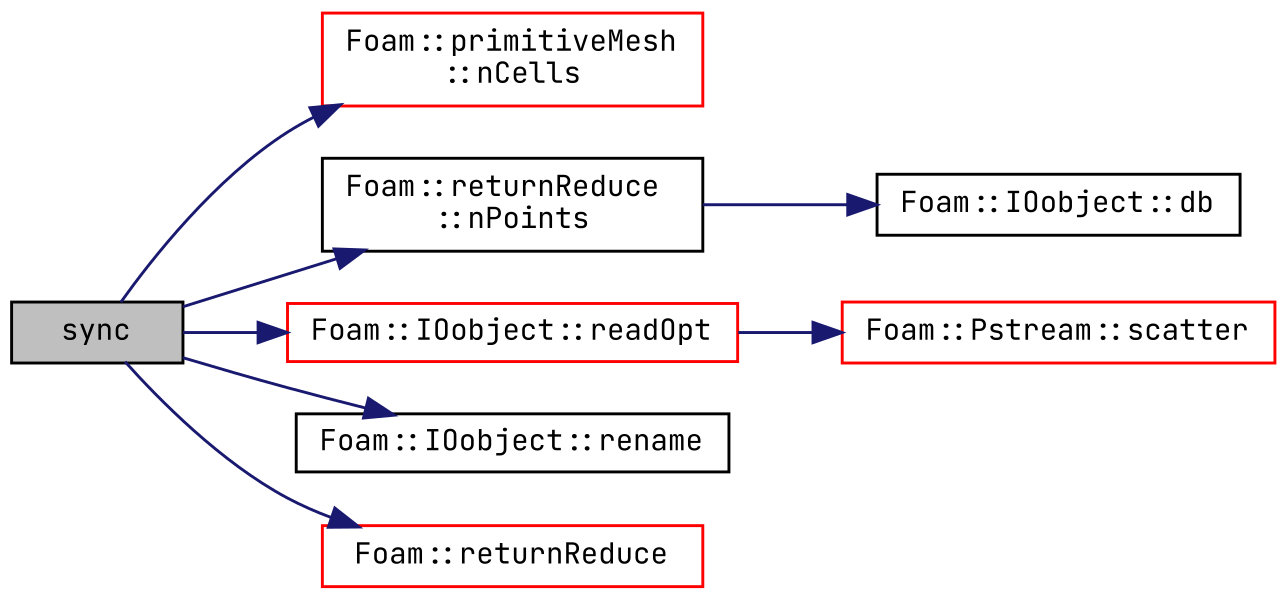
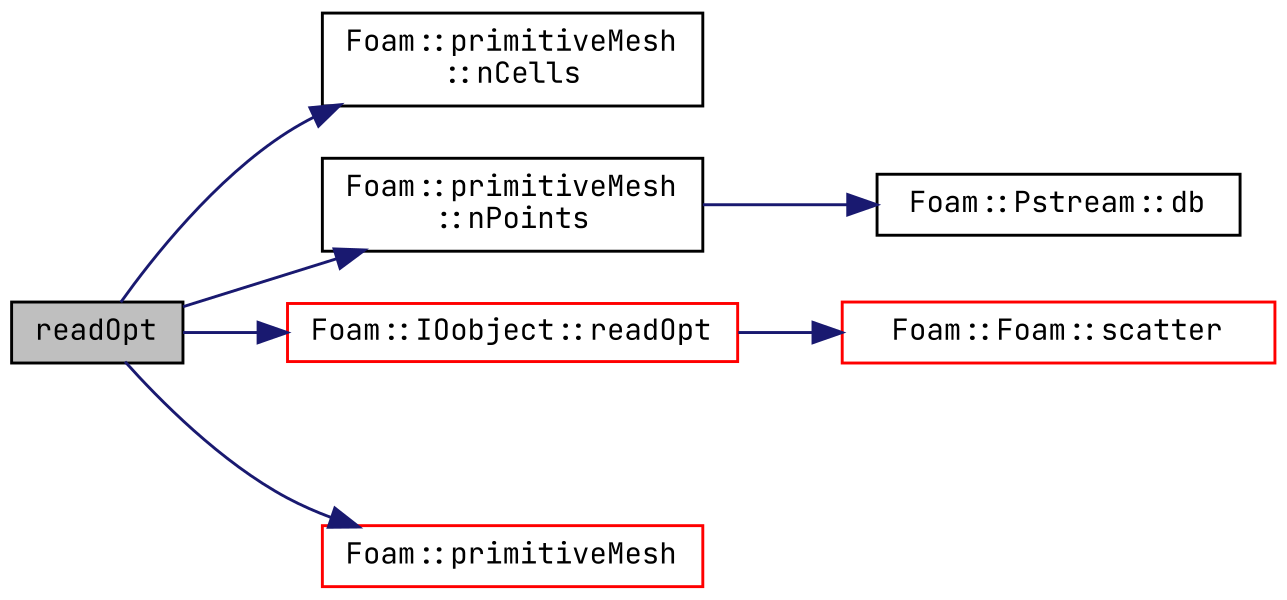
  digraph {
    fontname="JetBrains Mono"
    rankdir=LR
    node [color=black fontname="JetBrains Mono" fontsize=10 shape=record]
    edge [color=midnightblue fontname="JetBrains Mono" fontsize=10 labelfontname=Helvetica labelfontsize=10 style=solid]
-   n1 [fillcolor=grey75 fontcolor=black height=0.2 label=sync style=filled width=0.4]
-   n2 [color=red height=0.2 label="Foam::primitiveMesh\l::nCells" width=0.4]
-   n3 [height=0.2 label="Foam::returnReduce\l::nPoints" width=0.4]
+   n1 [fillcolor=grey75 fontcolor=black height=0.2 label=readOpt style=filled width=0.4]
+   n2 [height=0.2 label="Foam::primitiveMesh\l::nCells" width=0.4]
+   n3 [height=0.2 label="Foam::primitiveMesh\l::nPoints" width=0.4]
    n4 [color=red height=0.2 label="Foam::IOobject::readOpt" width=0.4]
-   n5 [height=0.2 label="Foam::IOobject::rename" width=0.4]
-   n6 [color=red height=0.2 label="Foam::returnReduce" width=0.4]
-   n7 [height=0.2 label="Foam::IOobject::db" width=0.4]
-   n8 [color=red height=0.2 label="Foam::Pstream::scatter" width=0.4]
+   n6 [color=red height=0.2 label="Foam::primitiveMesh" width=0.4]
+   n7 [height=0.2 label="Foam::Pstream::db" width=0.4]
+   n8 [color=red height=0.2 label="Foam::Foam::scatter" width=0.4]
    n1 -> n2
    n1 -> n3
    n1 -> n4
-   n1 -> n5
    n1 -> n6
    n3 -> n7
    n4 -> n8
  }
